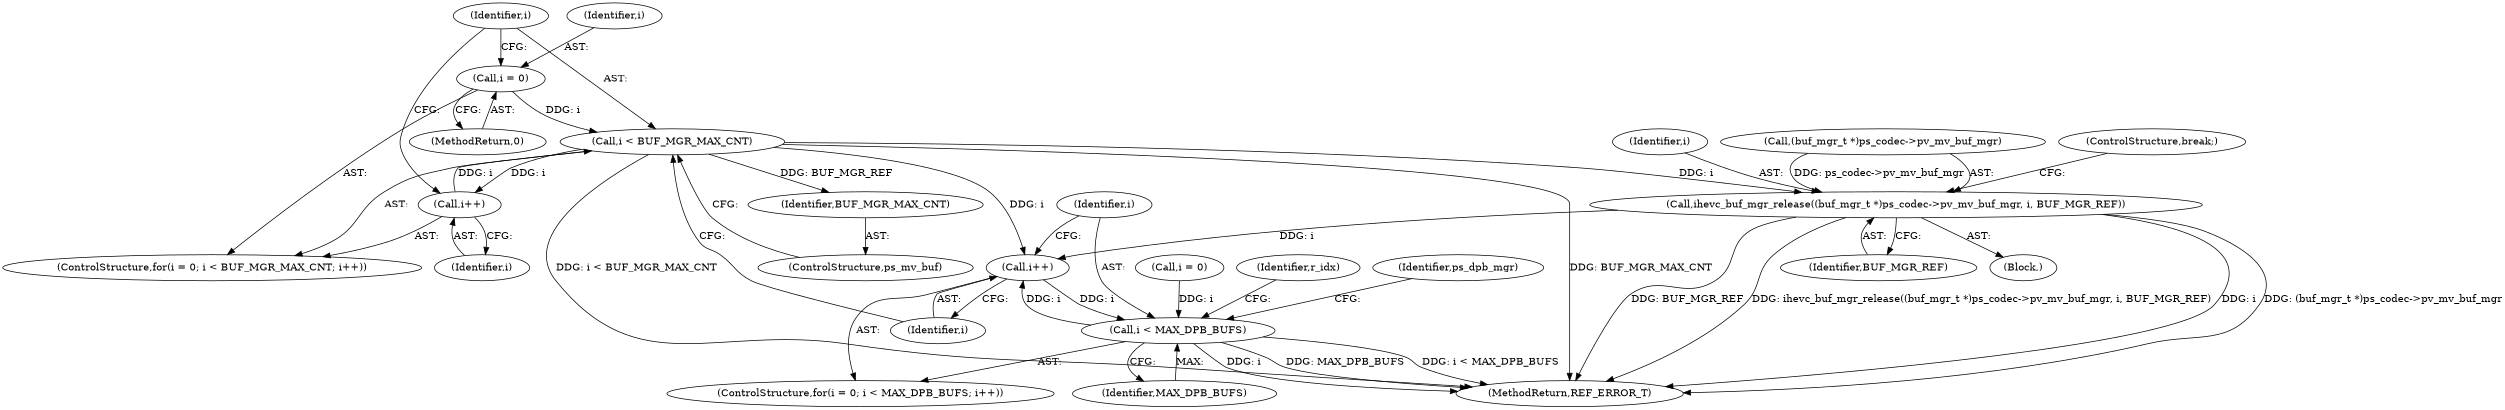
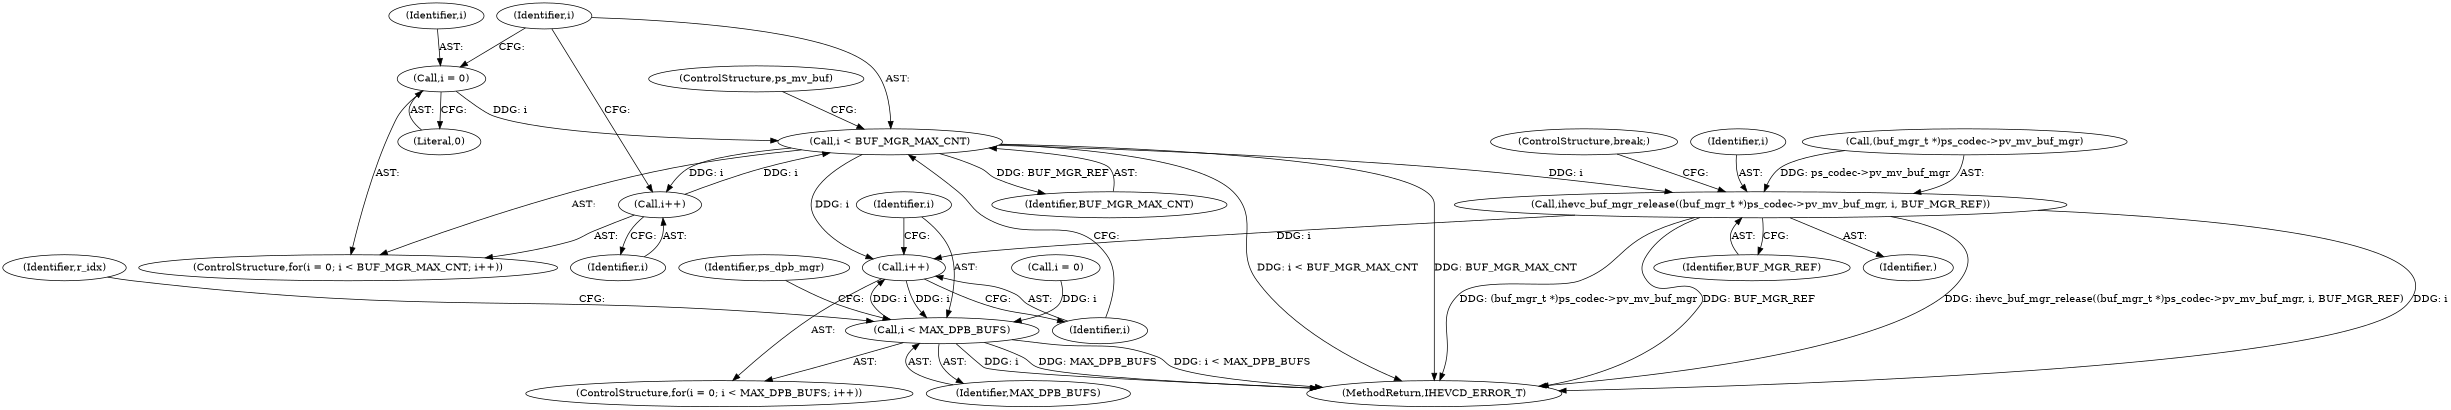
  digraph {
    n1 [label="(Call,i = 0)"]
    n2 [label="(Call,i < BUF_MGR_MAX_CNT)"]
-   n3 [label="(MethodReturn,0)"]
+   n3 [label="(Literal,0)"]
    n4 [label="(ControlStructure,for(i = 0; i < BUF_MGR_MAX_CNT; i++))"]
    n5 [label="(Call,i++)"]
    n6 [label="(Call,i++)"]
    n7 [label="(Call,ihevc_buf_mgr_release((buf_mgr_t *)ps_codec->pv_mv_buf_mgr, i, BUF_MGR_REF))"]
-   n8 [label="(MethodReturn,REF_ERROR_T)"]
+   n8 [label="(MethodReturn,IHEVCD_ERROR_T)"]
    n9 [label="(Identifier,BUF_MGR_MAX_CNT)"]
    n10 [label="(Call,i < MAX_DPB_BUFS)"]
    n11 [label="(Identifier,i)"]
    n12 [label="(ControlStructure,for(i = 0; i < MAX_DPB_BUFS; i++))"]
    n13 [label="(Identifier,i)"]
    n14 [label="(Identifier,BUF_MGR_REF)"]
-   n15 [label="(Block,)"]
+   n15 [label="(Identifier,)"]
    n16 [label="(Identifier,MAX_DPB_BUFS)"]
    n17 [label="(Call,i = 0)"]
    n18 [label="(Identifier,r_idx)"]
    n19 [label="(Identifier,i)"]
    n20 [label="(Identifier,i)"]
    n21 [label="(Identifier,i)"]
    n22 [label="(Identifier,i)"]
    n23 [label="(Identifier,ps_dpb_mgr)"]
    n24 [label="(Call,(buf_mgr_t *)ps_codec->pv_mv_buf_mgr)"]
    n25 [label="(ControlStructure,break;)"]
    n26 [label="(ControlStructure,ps_mv_buf)"]
    n1 -> n2 [label="DDG: i"]
    n1 -> n3 [label="CFG: "]
    n1 -> n4 [label="AST: "]
    n2 -> n4 [label="AST: "]
    n2 -> n5 [label="DDG: i"]
    n2 -> n6 [label="DDG: i"]
    n2 -> n7 [label="DDG: i"]
    n2 -> n8 [label="DDG: BUF_MGR_MAX_CNT"]
    n2 -> n8 [label="DDG: i < BUF_MGR_MAX_CNT"]
    n2 -> n9 [label="DDG: BUF_MGR_REF"]
    n3 -> n1 [label="AST: "]
    n5 -> n10 [label="DDG: i"]
    n5 -> n11 [label="CFG: "]
    n5 -> n12 [label="AST: "]
    n6 -> n2 [label="DDG: i"]
    n6 -> n4 [label="AST: "]
    n6 -> n13 [label="CFG: "]
    n7 -> n5 [label="DDG: i"]
    n7 -> n8 [label="DDG: BUF_MGR_REF"]
    n7 -> n8 [label="DDG: ihevc_buf_mgr_release((buf_mgr_t *)ps_codec->pv_mv_buf_mgr, i, BUF_MGR_REF)"]
    n7 -> n8 [label="DDG: i"]
    n7 -> n8 [label="DDG: (buf_mgr_t *)ps_codec->pv_mv_buf_mgr"]
    n7 -> n14 [label="CFG: "]
    n7 -> n15 [label="AST: "]
-   n9 -> n26 [label="AST: "]
+   n9 -> n2 [label="AST: "]
    n10 -> n5 [label="DDG: i"]
    n10 -> n8 [label="DDG: MAX_DPB_BUFS"]
    n10 -> n8 [label="DDG: i < MAX_DPB_BUFS"]
    n10 -> n8 [label="DDG: i"]
    n10 -> n12 [label="AST: "]
-   n10 -> n16 [label="CFG: "]
+   n10 -> n16 [label="AST: "]
    n11 -> n2 [label="CFG: "]
    n11 -> n5 [label="AST: "]
    n13 -> n6 [label="AST: "]
    n14 -> n7 [label="AST: "]
-   n16 -> n10 [label="MAX: "]
+   n16 -> n10 [label="AST: "]
    n17 -> n10 [label="DDG: i"]
    n18 -> n10 [label="CFG: "]
    n19 -> n1 [label="CFG: "]
    n19 -> n2 [label="AST: "]
    n19 -> n6 [label="CFG: "]
    n20 -> n7 [label="AST: "]
    n21 -> n1 [label="AST: "]
    n22 -> n5 [label="CFG: "]
    n22 -> n10 [label="AST: "]
    n23 -> n10 [label="CFG: "]
    n24 -> n7 [label="AST: "]
    n24 -> n7 [label="DDG: ps_codec->pv_mv_buf_mgr"]
    n25 -> n7 [label="CFG: "]
    n26 -> n2 [label="CFG: "]
  }
